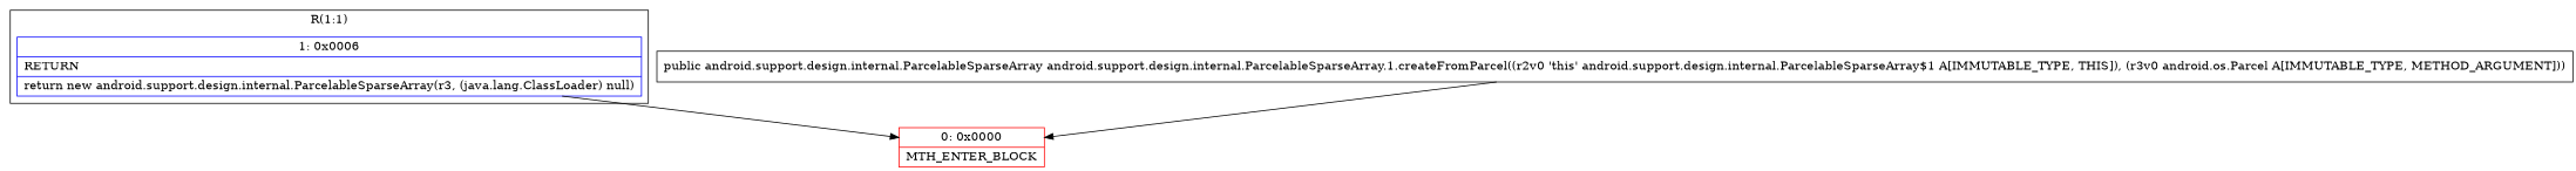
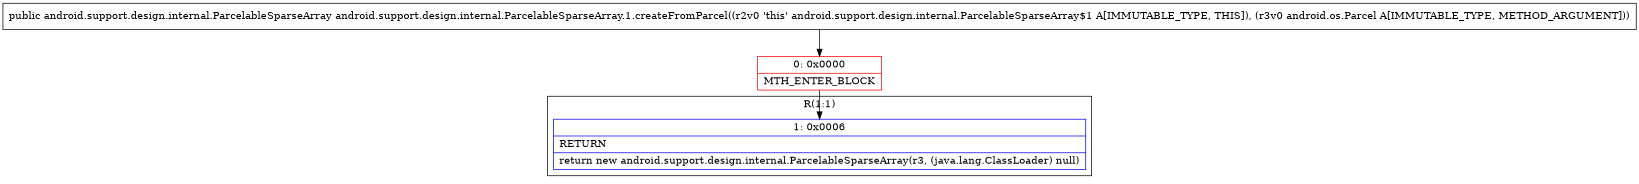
  digraph {
    node [shape=record]
    n1 [color=blue label="{1\:\ 0x0006|RETURN\l|return new android.support.design.internal.ParcelableSparseArray(r3, (java.lang.ClassLoader) null)\l}"]
    n2 [color=red label="{0\:\ 0x0000|MTH_ENTER_BLOCK\l}"]
    n3 [label="{public android.support.design.internal.ParcelableSparseArray android.support.design.internal.ParcelableSparseArray.1.createFromParcel((r2v0 'this' android.support.design.internal.ParcelableSparseArray$1 A[IMMUTABLE_TYPE, THIS]), (r3v0 android.os.Parcel A[IMMUTABLE_TYPE, METHOD_ARGUMENT])) }"]
    subgraph cluster_1 {
      label="R(1:1)"
      n1
    }
-   n1 -> n2
+   n2 -> n1
    n3 -> n2
  }
